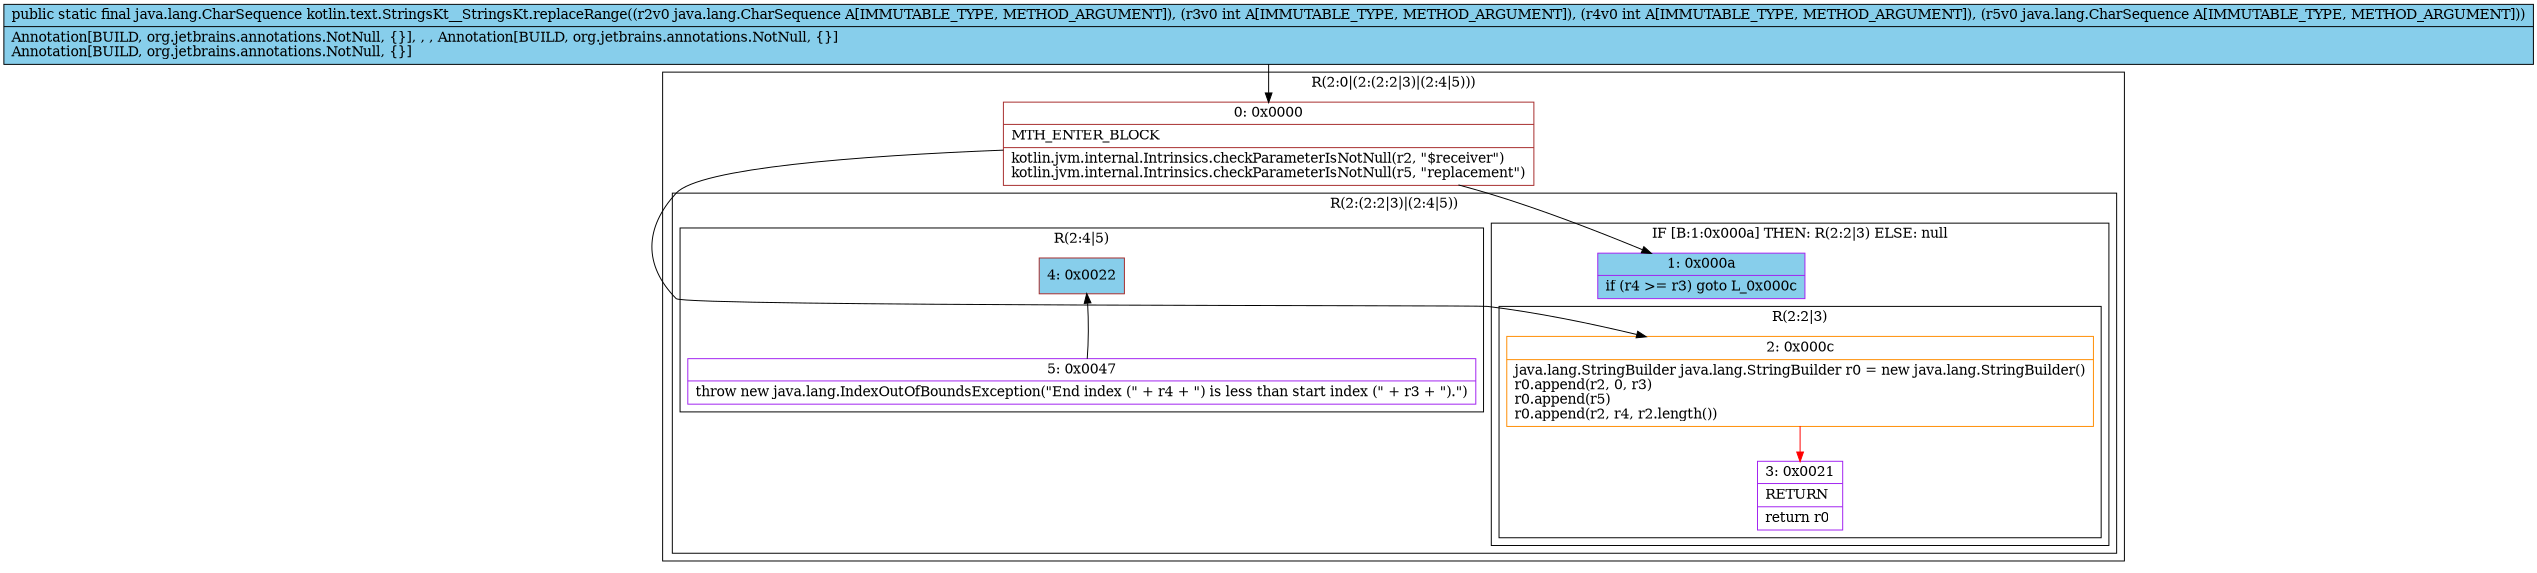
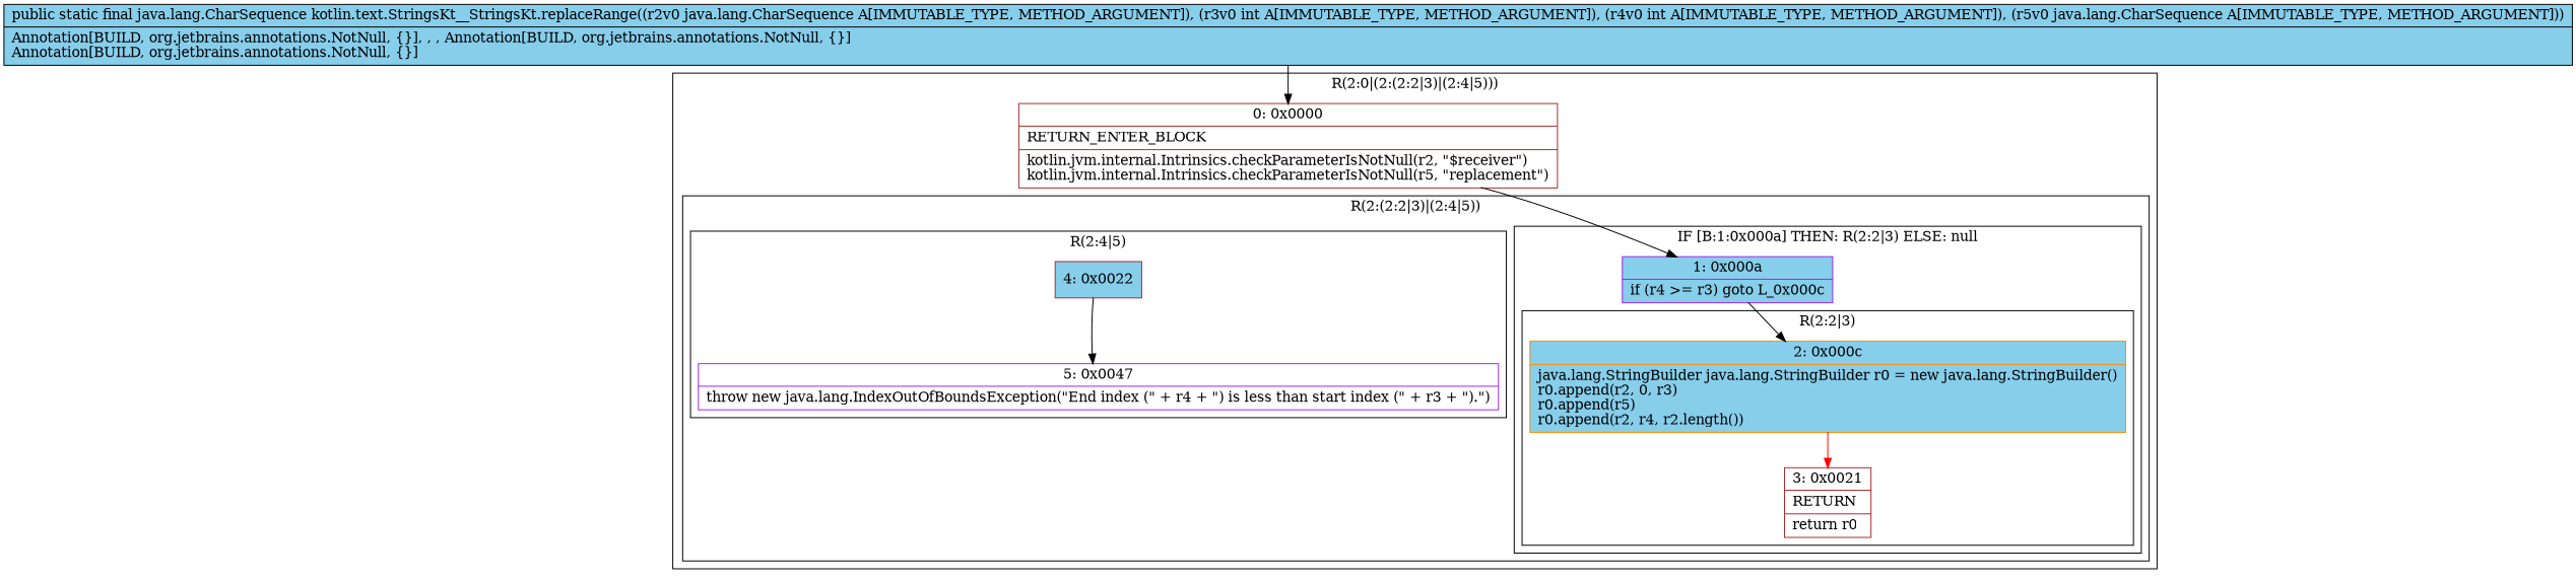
  digraph {
    fontname="DejaVu Serif"
    node [color=brown fillcolor=white fontname="DejaVu Serif" shape=record style=filled]
    edge [color=black fontname="DejaVu Serif"]
-   n1 [color=darkorange label="{2\:\ 0x000c|java.lang.StringBuilder java.lang.StringBuilder r0 = new java.lang.StringBuilder()\lr0.append(r2, 0, r3)\lr0.append(r5)\lr0.append(r2, r4, r2.length())\l}"]
-   n2 [color=purple label="{3\:\ 0x0021|RETURN\l|return r0\l}"]
+   n1 [color=darkorange fillcolor=skyblue label="{2\:\ 0x000c|java.lang.StringBuilder java.lang.StringBuilder r0 = new java.lang.StringBuilder()\lr0.append(r2, 0, r3)\lr0.append(r5)\lr0.append(r2, r4, r2.length())\l}"]
+   n2 [label="{3\:\ 0x0021|RETURN\l|return r0\l}"]
    n3 [color=purple fillcolor=skyblue label="{1\:\ 0x000a|if (r4 \>= r3) goto L_0x000c\l}"]
    n4 [fillcolor=skyblue label="{4\:\ 0x0022}"]
    n5 [color=purple label="{5\:\ 0x0047|throw new java.lang.IndexOutOfBoundsException(\"End index (\" + r4 + \") is less than start index (\" + r3 + \").\")\l}"]
-   n6 [label="{0\:\ 0x0000|MTH_ENTER_BLOCK\l|kotlin.jvm.internal.Intrinsics.checkParameterIsNotNull(r2, \"$receiver\")\lkotlin.jvm.internal.Intrinsics.checkParameterIsNotNull(r5, \"replacement\")\l}"]
+   n6 [label="{0\:\ 0x0000|RETURN_ENTER_BLOCK\l|kotlin.jvm.internal.Intrinsics.checkParameterIsNotNull(r2, \"$receiver\")\lkotlin.jvm.internal.Intrinsics.checkParameterIsNotNull(r5, \"replacement\")\l}"]
    n7 [color=black fillcolor=skyblue label="{public static final java.lang.CharSequence kotlin.text.StringsKt__StringsKt.replaceRange((r2v0 java.lang.CharSequence A[IMMUTABLE_TYPE, METHOD_ARGUMENT]), (r3v0 int A[IMMUTABLE_TYPE, METHOD_ARGUMENT]), (r4v0 int A[IMMUTABLE_TYPE, METHOD_ARGUMENT]), (r5v0 java.lang.CharSequence A[IMMUTABLE_TYPE, METHOD_ARGUMENT]))  | Annotation[BUILD, org.jetbrains.annotations.NotNull, \{\}], , , Annotation[BUILD, org.jetbrains.annotations.NotNull, \{\}]\lAnnotation[BUILD, org.jetbrains.annotations.NotNull, \{\}]\l}"]
    subgraph cluster_1 {
      label="R(2:0|(2:(2:2|3)|(2:4|5)))"
      n6
      subgraph cluster_2 {
        label="R(2:(2:2|3)|(2:4|5))"
        subgraph cluster_3 {
          label="IF [B:1:0x000a] THEN: R(2:2|3) ELSE: null"
          n3
          subgraph cluster_4 {
            label="R(2:2|3)"
            n1
            n2
          }
        }
        subgraph cluster_5 {
          label="R(2:4|5)"
          n4
          n5
        }
      }
    }
    n1 -> n2 [color=red]
-   n6 -> n1
-   n5 -> n4
+   n3 -> n1
+   n4 -> n5
    n6 -> n3
    n7 -> n6
  }
